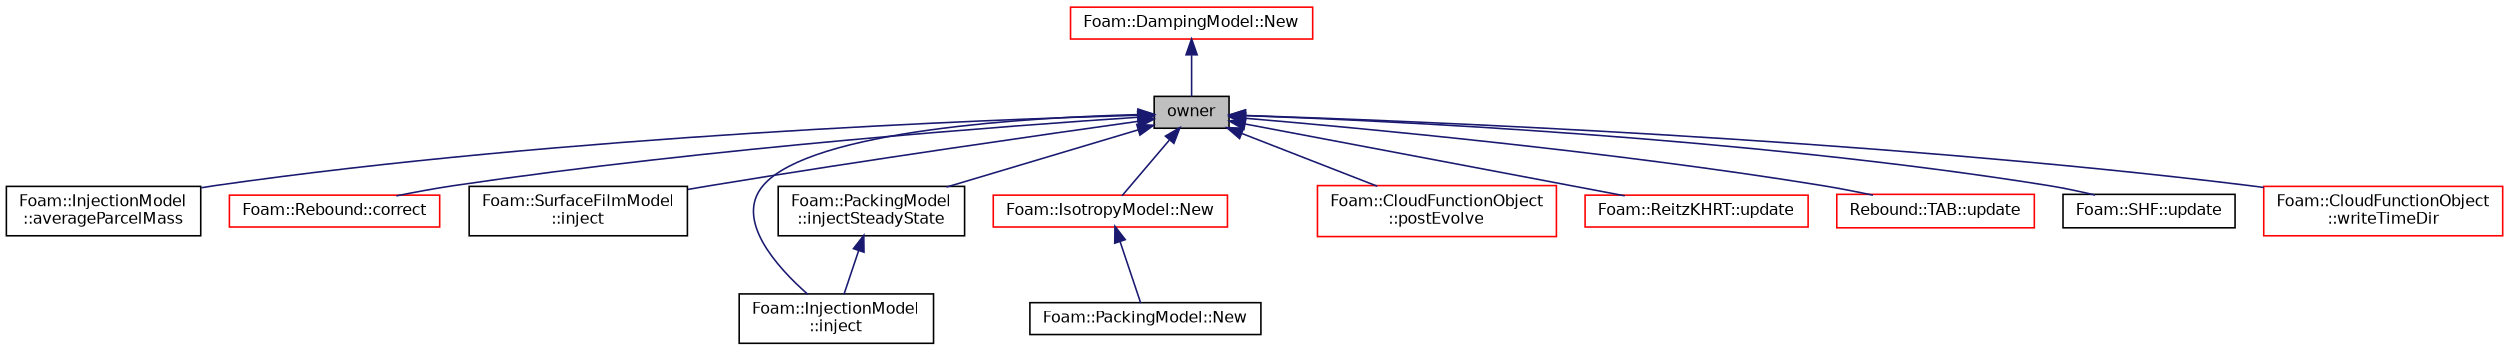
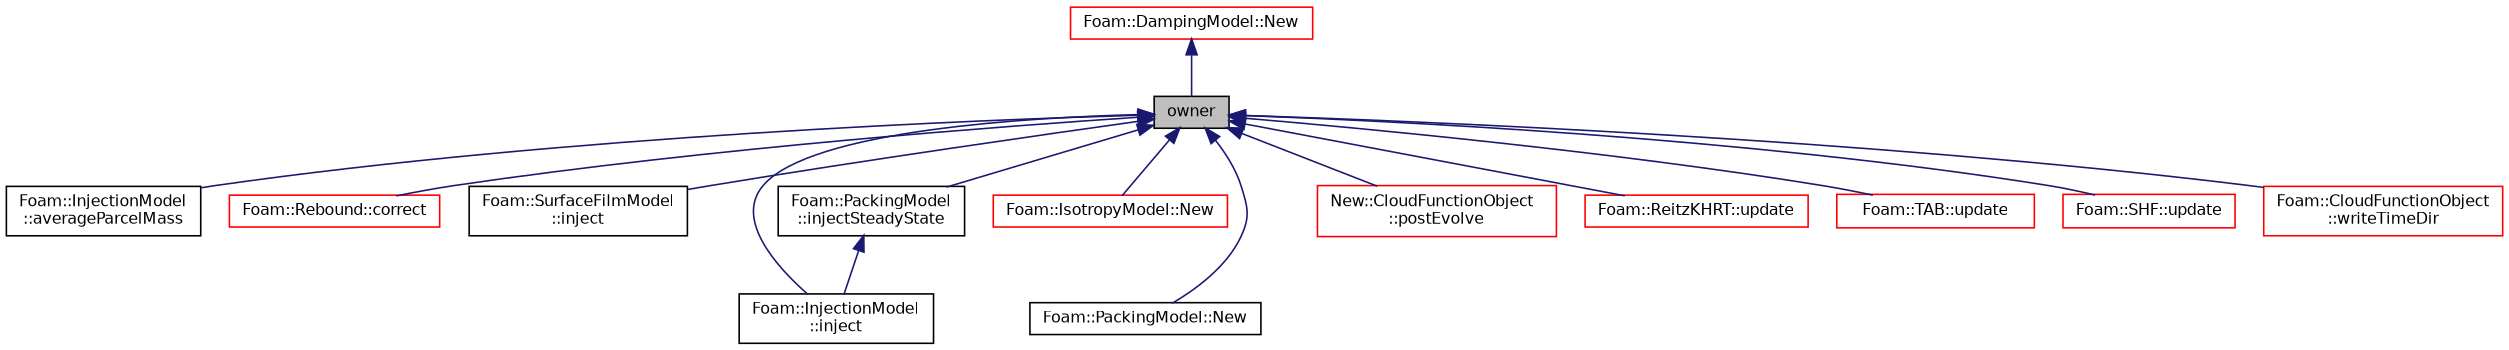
  digraph {
    rankdir=TB
    node [color=red fontname=Helvetica fontsize=10 shape=record]
    edge [color=midnightblue dir=back fontname=Helvetica fontsize=10 labelfontname=Helvetica labelfontsize=10 style=solid]
    n1 [color=black fillcolor=grey75 fontcolor=black height=0.2 label=owner style=filled width=0.4]
    n2 [color=black height=0.2 label="Foam::InjectionModel\l::averageParcelMass" width=0.4]
    n3 [height=0.2 label="Foam::Rebound::correct" width=0.4]
    n4 [color=black height=0.2 label="Foam::SurfaceFilmModel\l::inject" width=0.4]
    n5 [color=black height=0.2 label="Foam::InjectionModel\l::inject" width=0.4]
    n6 [color=black height=0.2 label="Foam::PackingModel\l::injectSteadyState" width=0.4]
    n7 [height=0.2 label="Foam::IsotropyModel::New" width=0.4]
    n8 [color=black height=0.2 label="Foam::PackingModel::New" width=0.4]
-   n9 [height=0.2 label="Foam::CloudFunctionObject\l::postEvolve" width=0.4]
+   n9 [height=0.2 label="New::CloudFunctionObject\l::postEvolve" width=0.4]
    n10 [height=0.2 label="Foam::ReitzKHRT::update" width=0.4]
-   n11 [height=0.2 label="Rebound::TAB::update" width=0.4]
-   n12 [color=black height=0.2 label="Foam::SHF::update" width=0.4]
+   n11 [height=0.2 label="Foam::TAB::update" width=0.4]
+   n12 [height=0.2 label="Foam::SHF::update" width=0.4]
    n13 [height=0.2 label="Foam::CloudFunctionObject\l::writeTimeDir" width=0.4]
    n14 [height=0.2 label="Foam::DampingModel::New" width=0.4]
    n1 -> n2
    n1 -> n3
    n1 -> n4
    n1 -> n5
    n1 -> n6
    n1 -> n7
-   n7 -> n8
+   n1 -> n8
    n1 -> n9
    n1 -> n10
    n1 -> n11
    n1 -> n12
    n1 -> n13
    n6 -> n5
    n14 -> n1
  }
